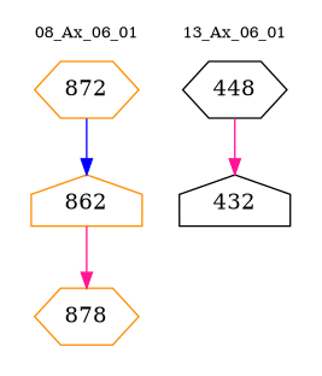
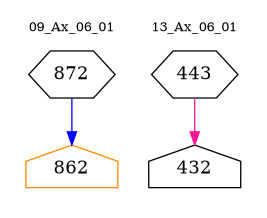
  digraph {
    node [color=darkorange shape=hexagon]
    edge [color=deeppink]
-   n1 [label=872]
+   n1 [color=black label=872]
    n2 [label=862 shape=house]
-   n3 [label=878]
-   n4 [color=black label=448]
+   n4 [color=black label=443]
    n5 [color=black label=432 shape=house]
    subgraph cluster_1 {
      color=white
      fontsize=10
-     label="08_Ax_06_01"
+     label="09_Ax_06_01"
      n1
      n2
-     n3
    }
    subgraph cluster_2 {
      color=white
      fontsize=10
      label="13_Ax_06_01"
      n4
      n5
    }
    n1 -> n2 [color=blue]
-   n2 -> n3
    n4 -> n5
  }
